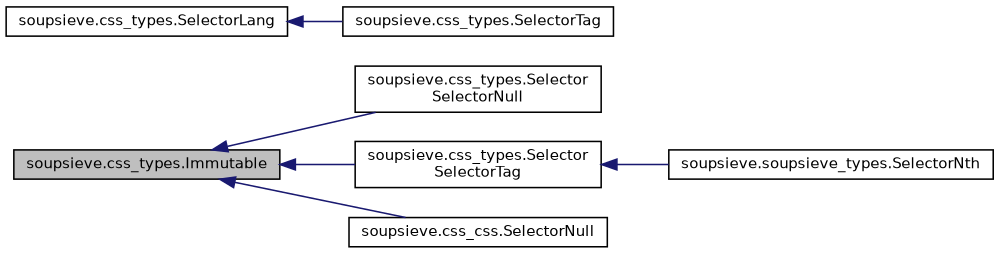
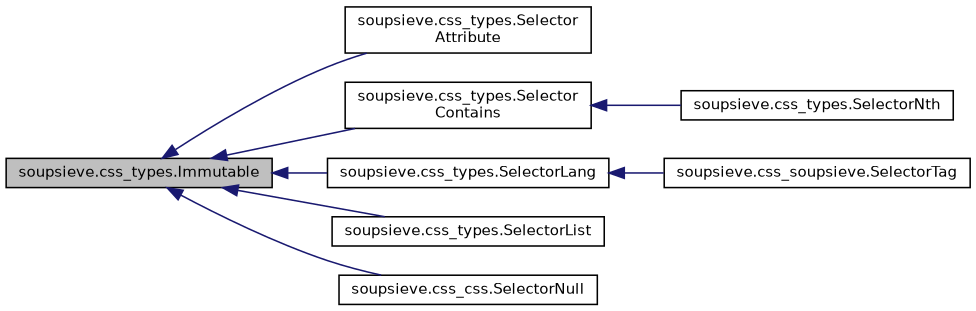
  digraph {
    rankdir=LR
    node [color=black fillcolor=white fontname=Helvetica fontsize=10 shape=record style=filled]
    edge [color=midnightblue dir=back fontname=Helvetica fontsize=10 labelfontname=Helvetica labelfontsize=10 style=solid]
    n1 [fillcolor=grey75 fontcolor=black height=0.2 label="soupsieve.css_types.Immutable" width=0.4]
-   n2 [height=0.2 label="soupsieve.css_types.Selector\lSelectorNull" width=0.4]
-   n3 [height=0.2 label="soupsieve.css_types.Selector\lSelectorTag" width=0.4]
+   n2 [height=0.2 label="soupsieve.css_types.Selector\lAttribute" width=0.4]
+   n3 [height=0.2 label="soupsieve.css_types.Selector\lContains" width=0.4]
    n4 [height=0.2 label="soupsieve.css_types.SelectorLang" width=0.4]
+   n5 [height=0.2 label="soupsieve.css_types.SelectorList" width=0.4]
    n6 [height=0.2 label="soupsieve.css_css.SelectorNull" width=0.4]
-   n7 [height=0.2 label="soupsieve.soupsieve_types.SelectorNth" width=0.4]
-   n8 [height=0.2 label="soupsieve.css_types.SelectorTag" width=0.4]
+   n7 [height=0.2 label="soupsieve.css_types.SelectorNth" width=0.4]
+   n8 [height=0.2 label="soupsieve.css_soupsieve.SelectorTag" width=0.4]
    n1 -> n2
    n1 -> n3
+   n1 -> n4
+   n1 -> n5
    n1 -> n6
    n3 -> n7
    n4 -> n8
  }
